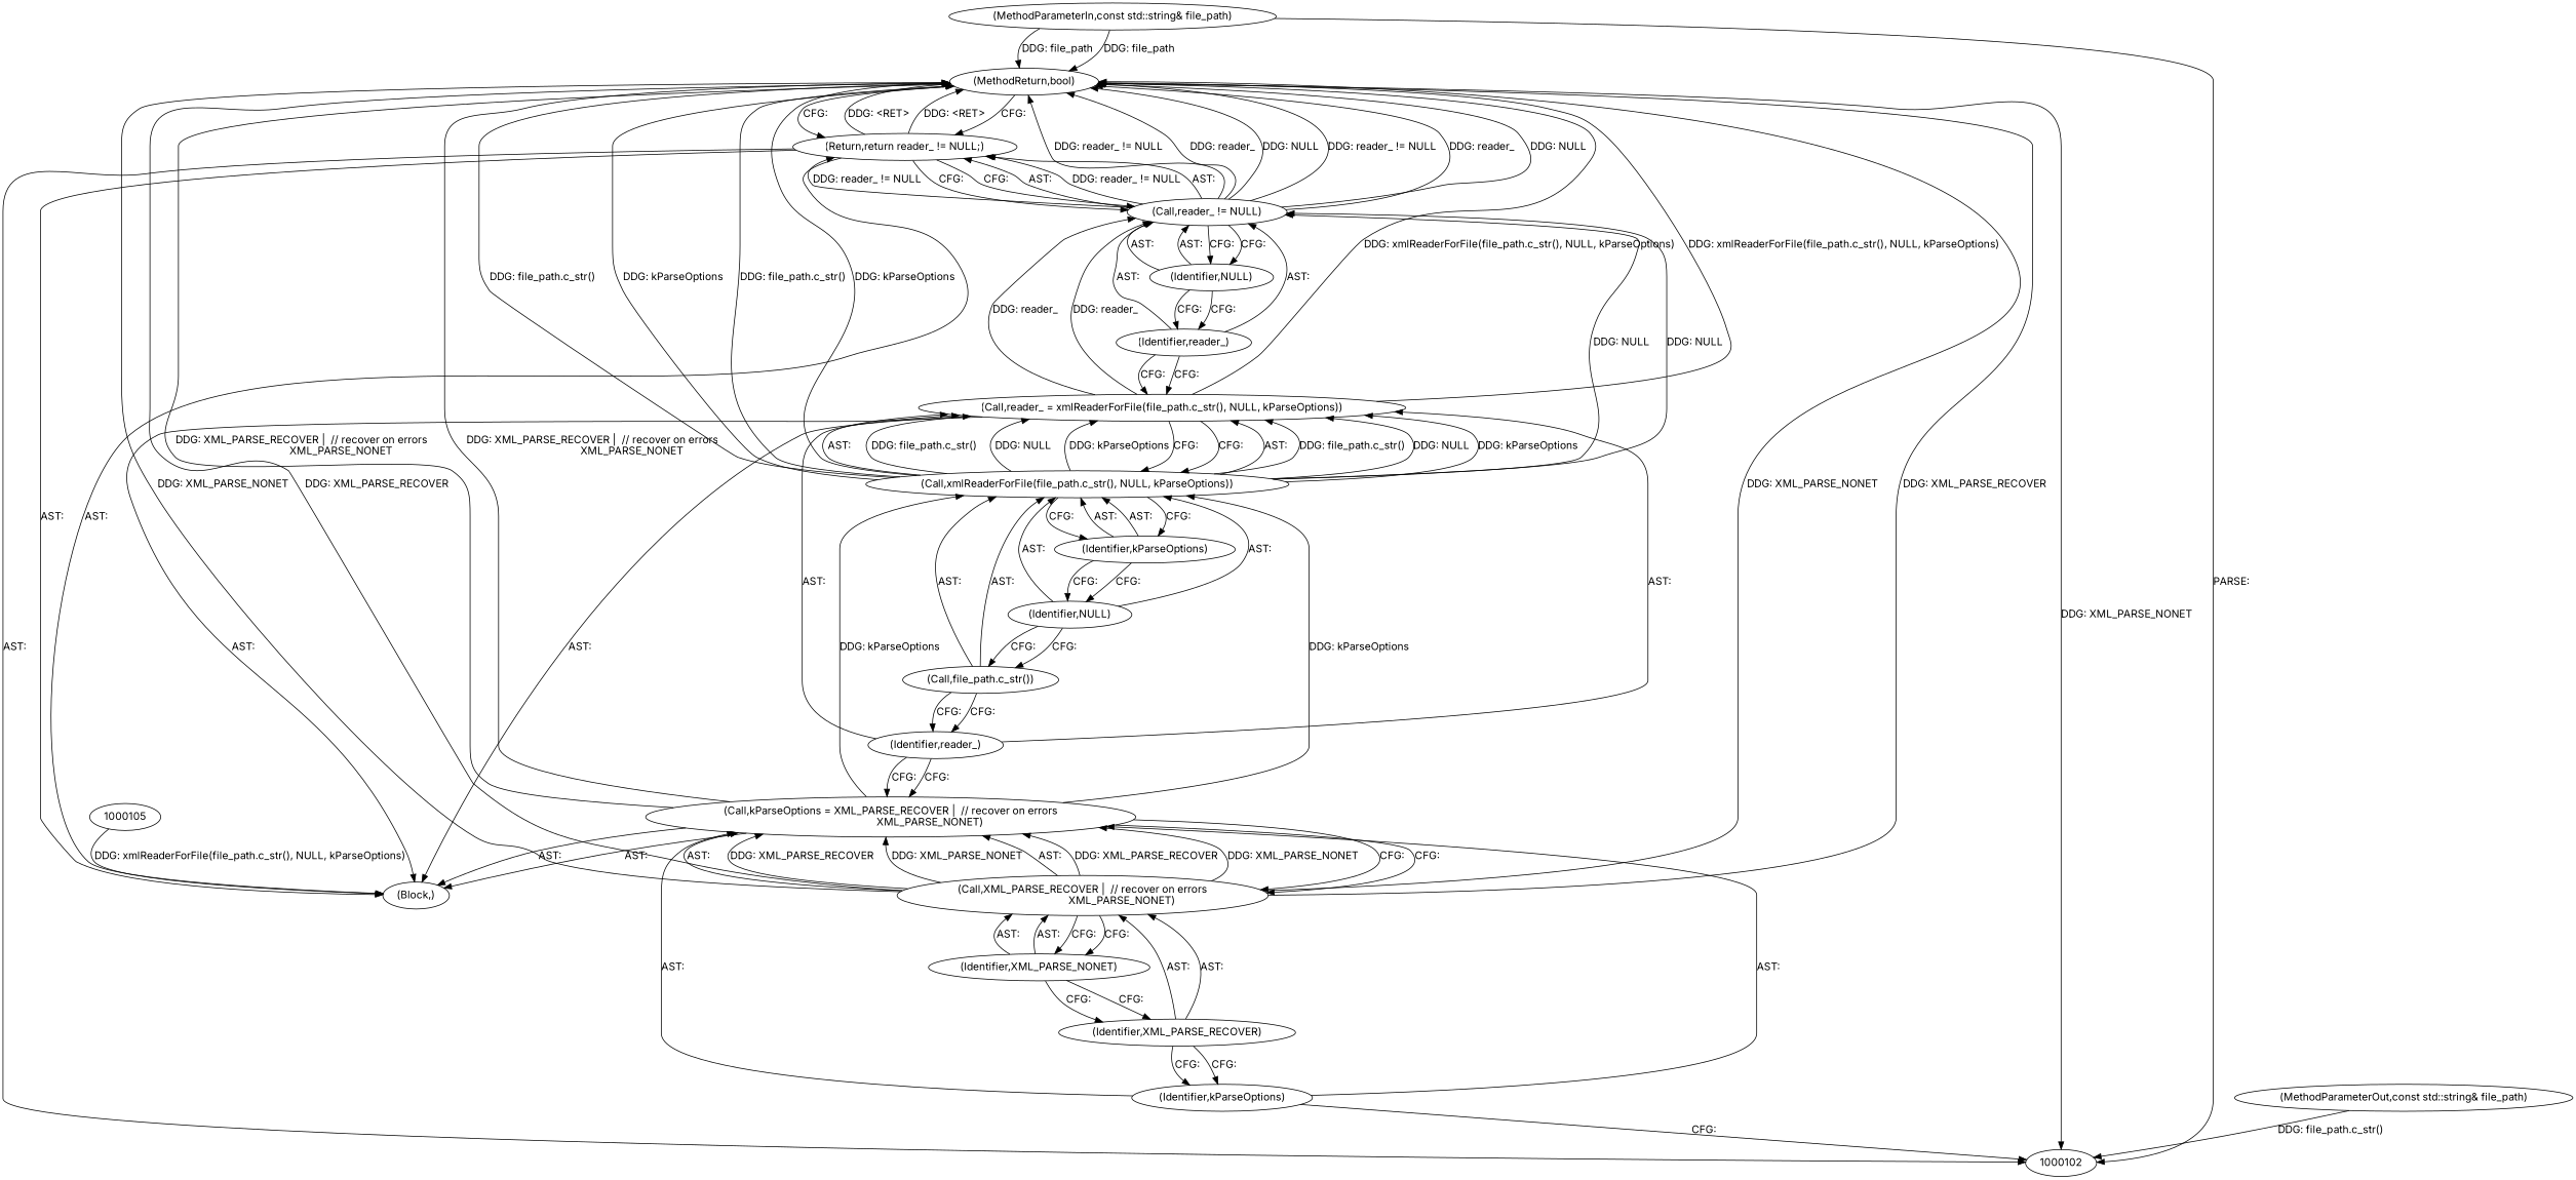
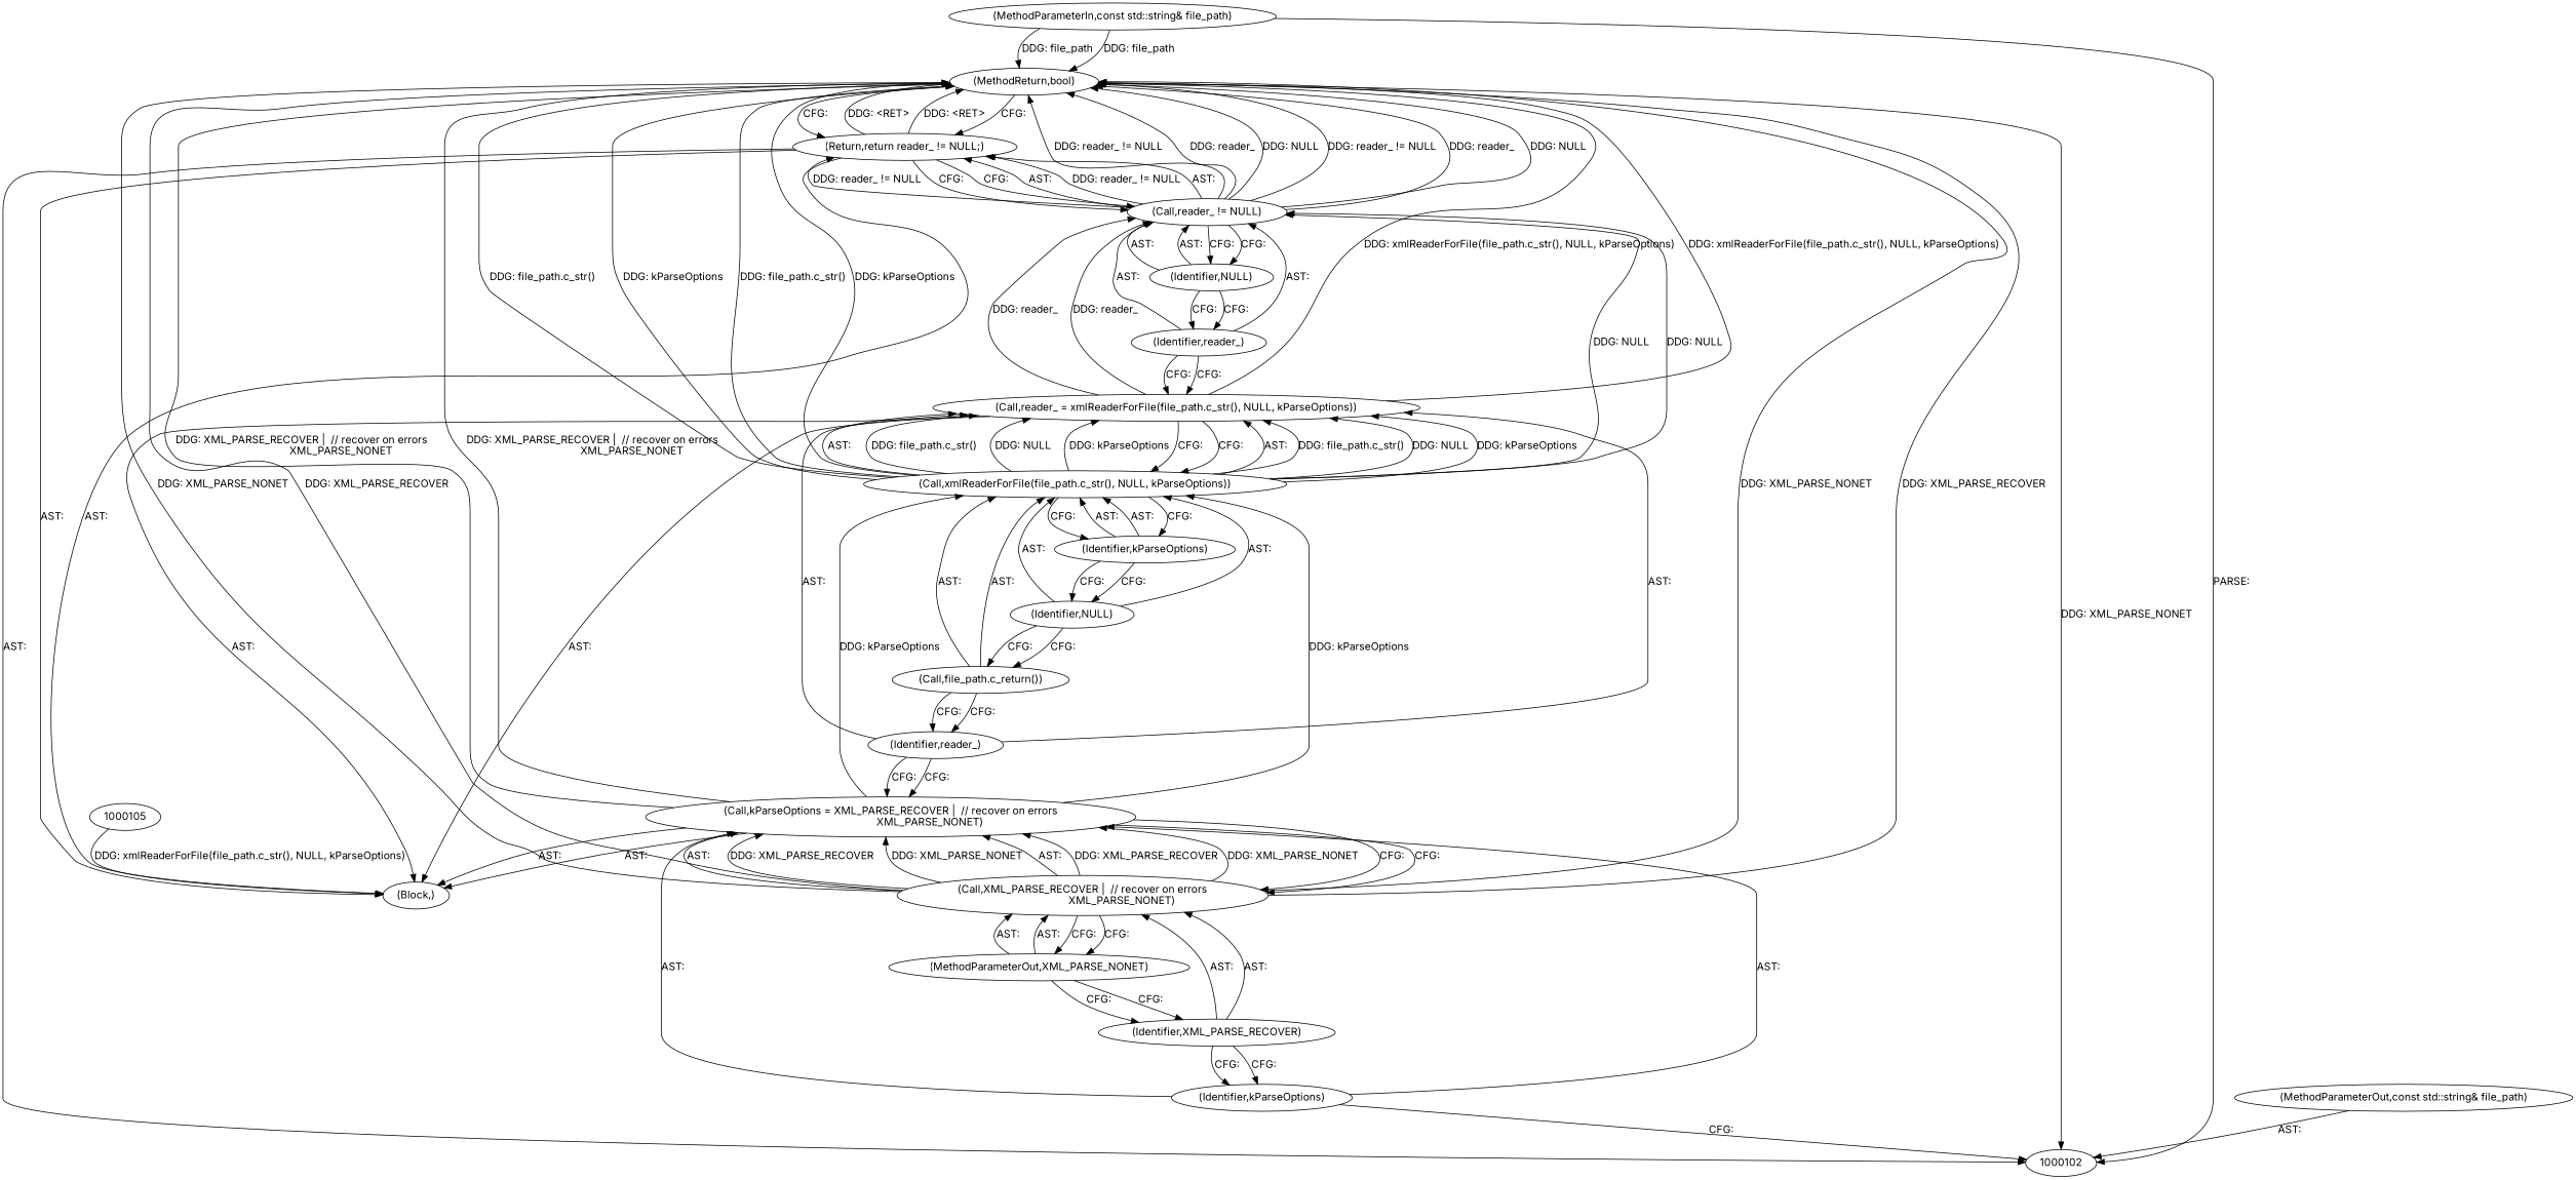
  digraph {
    fontname=Inter
    node [fontname=Inter]
    edge [fontname=Inter]
    n1 [label="(MethodReturn,bool)"]
    n2 [label="(Return,return reader_ != NULL;)"]
    1000102
    n4 [label="(Block,)"]
    n5 [label="(Call,reader_ != NULL)"]
    n6 [label="(MethodParameterIn,const std::string& file_path)"]
    n7 [label="(MethodParameterOut,const std::string& file_path)"]
    n8 [label="(Call,kParseOptions = XML_PARSE_RECOVER |  // recover on errors\n                            XML_PARSE_NONET)"]
    n9 [label="(Call,XML_PARSE_RECOVER |  // recover on errors\n                            XML_PARSE_NONET)"]
    n10 [label="(Call,xmlReaderForFile(file_path.c_str(), NULL, kParseOptions))"]
-   n11 [label="(Identifier,XML_PARSE_NONET)"]
+   n11 [label="(MethodParameterOut,XML_PARSE_NONET)"]
    n12 [label="(Call,reader_ = xmlReaderForFile(file_path.c_str(), NULL, kParseOptions))"]
    n13 [label="(Identifier,kParseOptions)"]
    n14 [label="(Identifier,kParseOptions)"]
    n15 [label="(Identifier,XML_PARSE_RECOVER)"]
    n16 [label="(Identifier,NULL)"]
    n17 [label="(Identifier,NULL)"]
    n18 [label="(Identifier,reader_)"]
-   n19 [label="(Call,file_path.c_str())"]
+   n19 [label="(Call,file_path.c_return())"]
    n20 [label="(Identifier,reader_)"]
    1000105
    n1 -> n2 [label="CFG: "]
    n1 -> n2 [label="CFG: "]
    n1 -> 1000102 [label="DDG: XML_PARSE_NONET"]
    n2 -> n1 [label="DDG: <RET>"]
    n2 -> n1 [label="DDG: <RET>"]
    n2 -> 1000102 [label="AST: "]
    n2 -> n4 [label="AST: "]
    n2 -> n4 [label="AST: "]
    n2 -> n5 [label="CFG: "]
    n2 -> n5 [label="CFG: "]
    n5 -> n1 [label="DDG: reader_ != NULL"]
    n5 -> n1 [label="DDG: reader_"]
    n5 -> n1 [label="DDG: NULL"]
    n5 -> n1 [label="DDG: reader_ != NULL"]
    n5 -> n1 [label="DDG: reader_"]
    n5 -> n1 [label="DDG: NULL"]
    n5 -> n2 [label="AST: "]
    n5 -> n2 [label="DDG: reader_ != NULL"]
    n5 -> n2 [label="AST: "]
    n5 -> n2 [label="DDG: reader_ != NULL"]
    n5 -> n17 [label="CFG: "]
    n5 -> n17 [label="CFG: "]
    n6 -> n1 [label="DDG: file_path"]
    n6 -> n1 [label="DDG: file_path"]
    n6 -> 1000102 [label="PARSE: "]
-   n7 -> 1000102 [label="DDG: file_path.c_str()"]
+   n7 -> 1000102 [label="AST: "]
    n8 -> n1 [label="DDG: XML_PARSE_RECOVER |  // recover on errors\n                            XML_PARSE_NONET"]
    n8 -> n1 [label="DDG: XML_PARSE_RECOVER |  // recover on errors\n                            XML_PARSE_NONET"]
    n8 -> n4 [label="AST: "]
    n8 -> n4 [label="AST: "]
    n8 -> n9 [label="CFG: "]
    n8 -> n9 [label="CFG: "]
    n8 -> n10 [label="DDG: kParseOptions"]
    n8 -> n10 [label="DDG: kParseOptions"]
    n9 -> n1 [label="DDG: XML_PARSE_NONET"]
    n9 -> n1 [label="DDG: XML_PARSE_RECOVER"]
    n9 -> n1 [label="DDG: XML_PARSE_NONET"]
    n9 -> n1 [label="DDG: XML_PARSE_RECOVER"]
    n9 -> n8 [label="AST: "]
    n9 -> n8 [label="DDG: XML_PARSE_RECOVER"]
    n9 -> n8 [label="DDG: XML_PARSE_NONET"]
    n9 -> n8 [label="AST: "]
    n9 -> n8 [label="DDG: XML_PARSE_RECOVER"]
    n9 -> n8 [label="DDG: XML_PARSE_NONET"]
    n9 -> n11 [label="CFG: "]
    n9 -> n11 [label="CFG: "]
    n10 -> n1 [label="DDG: file_path.c_str()"]
    n10 -> n1 [label="DDG: kParseOptions"]
    n10 -> n1 [label="DDG: file_path.c_str()"]
    n10 -> n1 [label="DDG: kParseOptions"]
    n10 -> n5 [label="DDG: NULL"]
    n10 -> n5 [label="DDG: NULL"]
    n10 -> n12 [label="AST: "]
    n10 -> n12 [label="DDG: file_path.c_str()"]
    n10 -> n12 [label="DDG: NULL"]
    n10 -> n12 [label="DDG: kParseOptions"]
    n10 -> n12 [label="AST: "]
    n10 -> n12 [label="DDG: file_path.c_str()"]
    n10 -> n12 [label="DDG: NULL"]
    n10 -> n12 [label="DDG: kParseOptions"]
    n10 -> n13 [label="CFG: "]
    n10 -> n13 [label="CFG: "]
    n11 -> n9 [label="AST: "]
    n11 -> n9 [label="AST: "]
    n11 -> n15 [label="CFG: "]
    n11 -> n15 [label="CFG: "]
    n12 -> n1 [label="DDG: xmlReaderForFile(file_path.c_str(), NULL, kParseOptions)"]
    n12 -> n1 [label="DDG: xmlReaderForFile(file_path.c_str(), NULL, kParseOptions)"]
    n12 -> n4 [label="AST: "]
    n12 -> n4 [label="AST: "]
    n12 -> n5 [label="DDG: reader_"]
    n12 -> n5 [label="DDG: reader_"]
    n12 -> n10 [label="CFG: "]
    n12 -> n10 [label="CFG: "]
    n13 -> n10 [label="AST: "]
    n13 -> n10 [label="AST: "]
    n13 -> n16 [label="CFG: "]
    n13 -> n16 [label="CFG: "]
    n14 -> 1000102 [label="CFG: "]
    n14 -> n8 [label="AST: "]
    n14 -> n8 [label="AST: "]
    n15 -> n9 [label="AST: "]
    n15 -> n9 [label="AST: "]
    n15 -> n14 [label="CFG: "]
    n15 -> n14 [label="CFG: "]
    n16 -> n10 [label="AST: "]
    n16 -> n10 [label="AST: "]
    n16 -> n19 [label="CFG: "]
    n16 -> n19 [label="CFG: "]
    n17 -> n5 [label="AST: "]
    n17 -> n5 [label="AST: "]
    n17 -> n20 [label="CFG: "]
    n17 -> n20 [label="CFG: "]
    n18 -> n8 [label="CFG: "]
    n18 -> n8 [label="CFG: "]
    n18 -> n12 [label="AST: "]
    n18 -> n12 [label="AST: "]
    n19 -> n10 [label="AST: "]
    n19 -> n10 [label="AST: "]
    n19 -> n18 [label="CFG: "]
    n19 -> n18 [label="CFG: "]
    n20 -> n5 [label="AST: "]
    n20 -> n5 [label="AST: "]
    n20 -> n12 [label="CFG: "]
    n20 -> n12 [label="CFG: "]
    1000105 -> n4 [label="DDG: xmlReaderForFile(file_path.c_str(), NULL, kParseOptions)"]
  }
